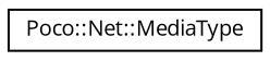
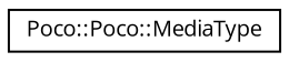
  digraph {
    rankdir=LR
    fontname="Open Sans"
-   n1 [color=black fillcolor=white fontname="Open Sans" fontsize=10 height=0.2 label="Poco::Net::MediaType" shape=record style=filled width=0.4]
+   n1 [color=black fillcolor=white fontname="Open Sans" fontsize=10 height=0.2 label="Poco::Poco::MediaType" shape=record style=filled width=0.4]
  }
